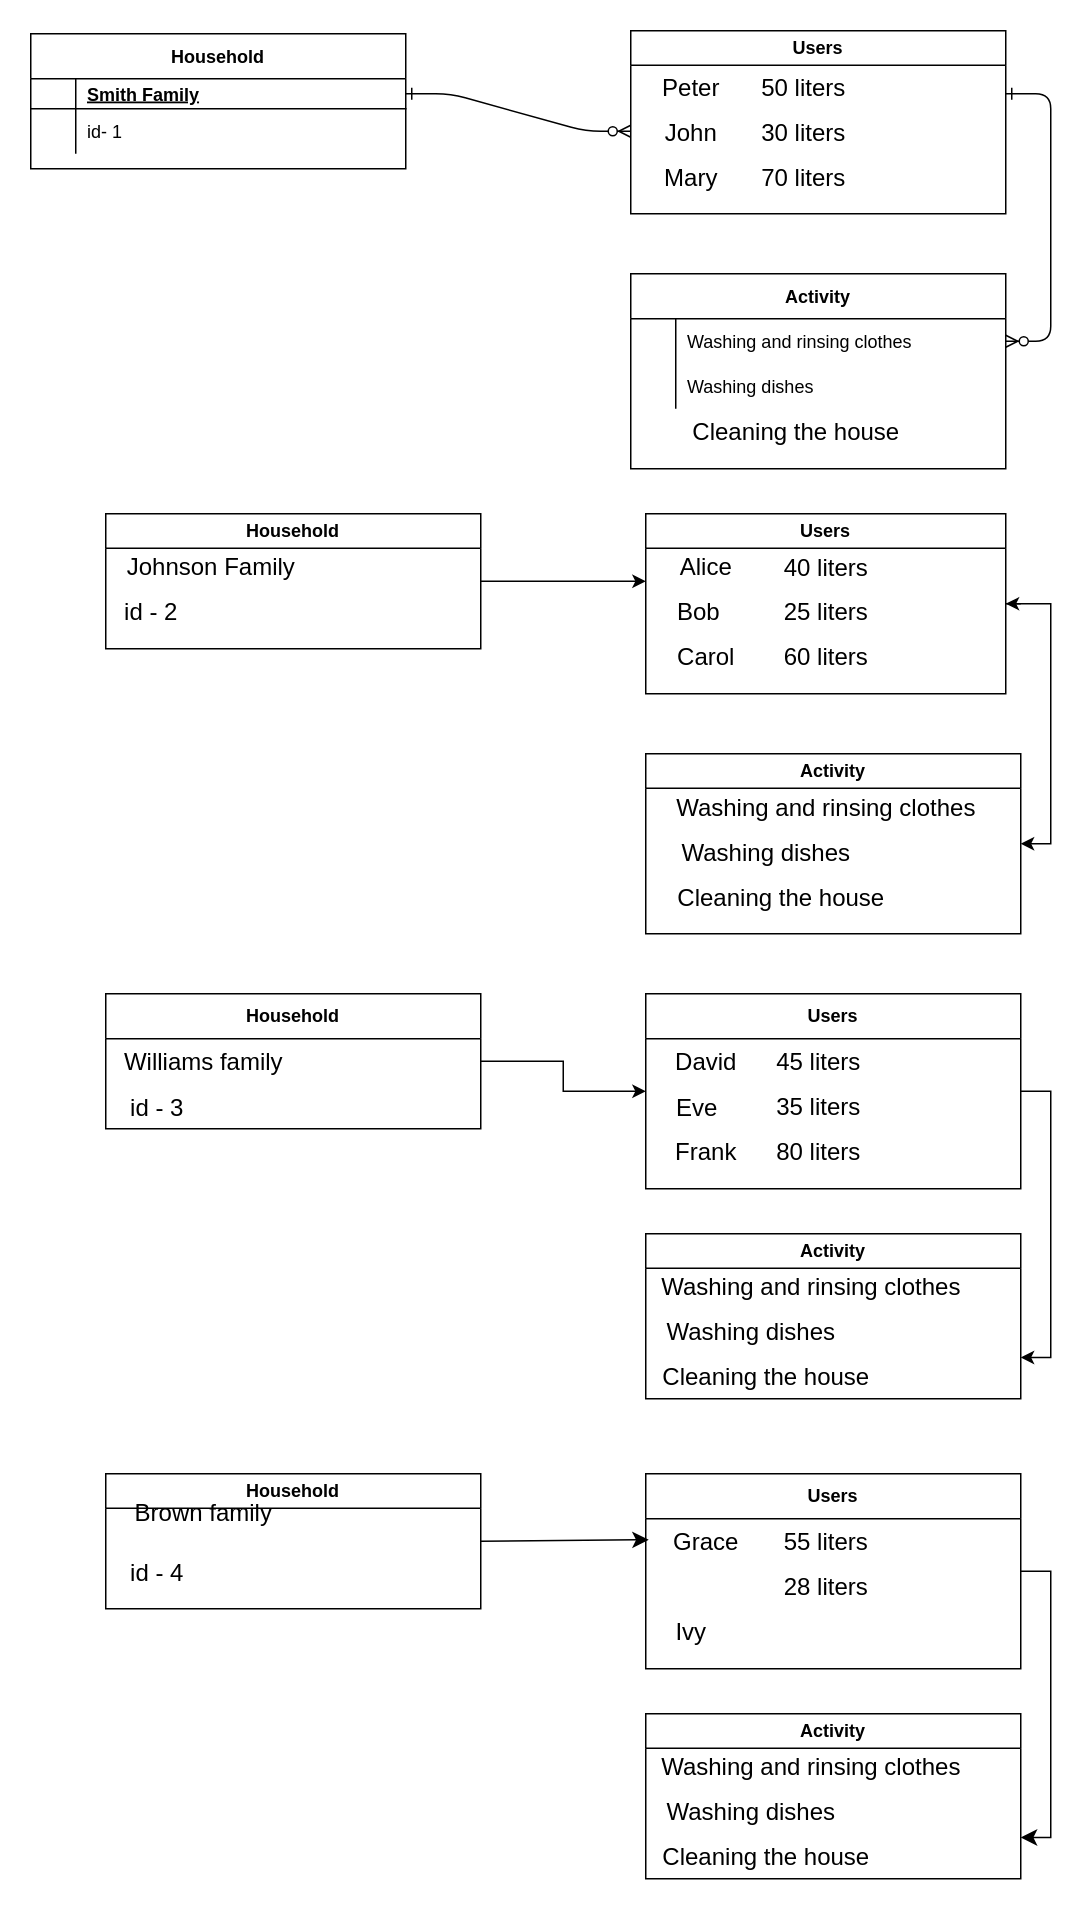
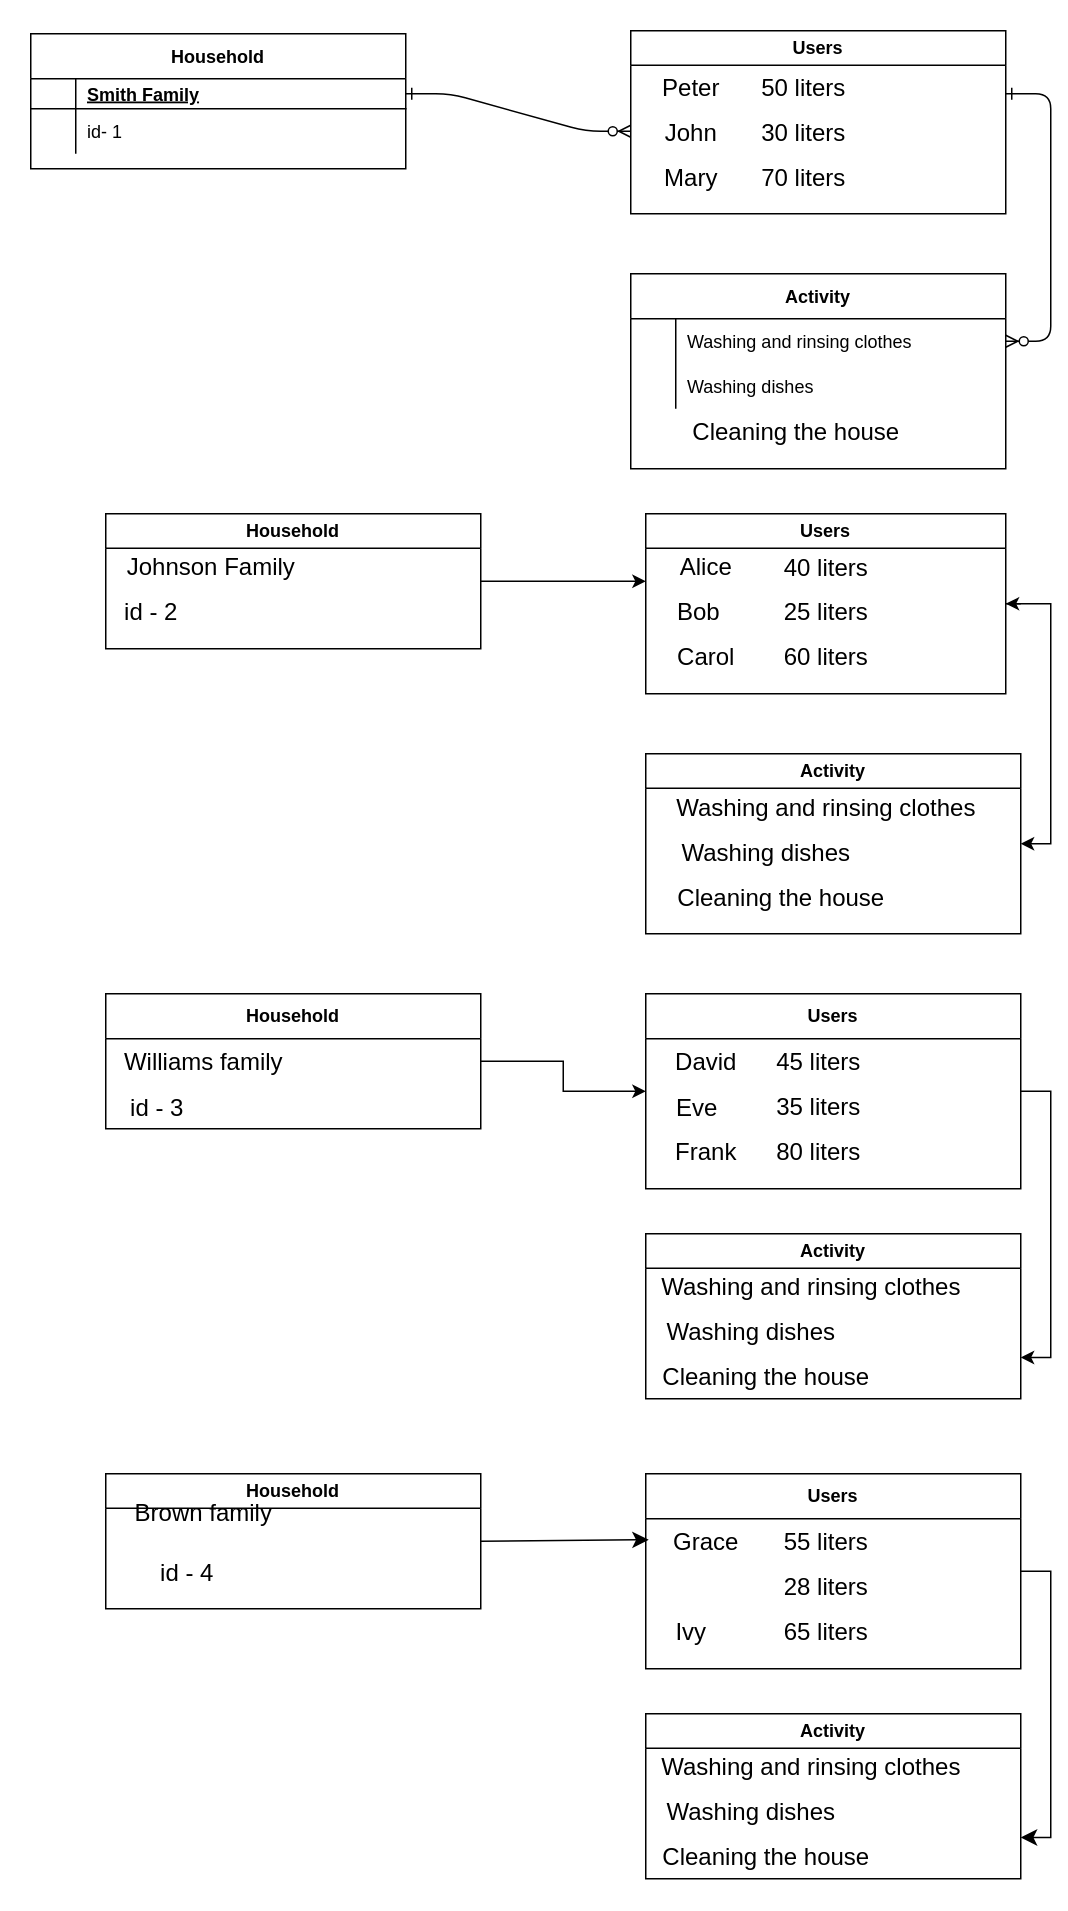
  <mxCell id="0" />
  <mxCell id="1" parent="0" />
  <mxCell id="2" value="" style="edgeStyle=entityRelationEdgeStyle;endArrow=ERzeroToMany;startArrow=ERone;endFill=1;startFill=0;" parent="1" source="12" edge="1"><mxGeometry width="100" height="100" relative="1" as="geometry"><mxPoint x="300" y="702" as="sourcePoint" /><mxPoint x="420" y="87" as="targetPoint" /></mxGeometry></mxCell>
  <mxCell id="3" value="" style="edgeStyle=entityRelationEdgeStyle;endArrow=ERzeroToMany;startArrow=ERone;endFill=1;startFill=0;" parent="1" target="5" edge="1"><mxGeometry width="100" height="100" relative="1" as="geometry"><mxPoint x="670" y="62" as="sourcePoint" /><mxPoint x="420" y="187" as="targetPoint" /></mxGeometry></mxCell>
  <mxCell id="4" value="Activity" style="shape=table;startSize=30;container=1;collapsible=1;childLayout=tableLayout;fixedRows=1;rowLines=0;fontStyle=1;align=center;resizeLast=1;" parent="1" vertex="1"><mxGeometry x="420" y="182" width="250" height="130" as="geometry" /></mxCell>
  <mxCell id="5" value="" style="shape=partialRectangle;collapsible=0;dropTarget=0;pointerEvents=0;fillColor=none;points=[[0,0.5],[1,0.5]];portConstraint=eastwest;top=0;left=0;right=0;bottom=0;" parent="4" vertex="1"><mxGeometry y="30" width="250" height="30" as="geometry" /></mxCell>
  <mxCell id="6" value="" style="shape=partialRectangle;overflow=hidden;connectable=0;fillColor=none;top=0;left=0;bottom=0;right=0;" parent="5" vertex="1"><mxGeometry width="30" height="30" as="geometry"><mxRectangle width="30" height="30" as="alternateBounds" /></mxGeometry></mxCell>
  <mxCell id="7" value="Washing and rinsing clothes" style="shape=partialRectangle;overflow=hidden;connectable=0;fillColor=none;top=0;left=0;bottom=0;right=0;align=left;spacingLeft=6;" parent="5" vertex="1"><mxGeometry x="30" width="220" height="30" as="geometry"><mxRectangle width="220" height="30" as="alternateBounds" /></mxGeometry></mxCell>
  <mxCell id="8" value="" style="shape=partialRectangle;collapsible=0;dropTarget=0;pointerEvents=0;fillColor=none;points=[[0,0.5],[1,0.5]];portConstraint=eastwest;top=0;left=0;right=0;bottom=0;" parent="4" vertex="1"><mxGeometry y="60" width="250" height="30" as="geometry" /></mxCell>
  <mxCell id="9" value="" style="shape=partialRectangle;overflow=hidden;connectable=0;fillColor=none;top=0;left=0;bottom=0;right=0;" parent="8" vertex="1"><mxGeometry width="30" height="30" as="geometry"><mxRectangle width="30" height="30" as="alternateBounds" /></mxGeometry></mxCell>
  <mxCell id="10" value="Washing dishes" style="shape=partialRectangle;overflow=hidden;connectable=0;fillColor=none;top=0;left=0;bottom=0;right=0;align=left;spacingLeft=6;" parent="8" vertex="1"><mxGeometry x="30" width="220" height="30" as="geometry"><mxRectangle width="220" height="30" as="alternateBounds" /></mxGeometry></mxCell>
  <mxCell id="11" value="Household" style="shape=table;startSize=30;container=1;collapsible=1;childLayout=tableLayout;fixedRows=1;rowLines=0;fontStyle=1;align=center;resizeLast=1;" parent="1" vertex="1"><mxGeometry x="20" y="22" width="250" height="90" as="geometry" /></mxCell>
  <mxCell id="12" value="" style="shape=partialRectangle;collapsible=0;dropTarget=0;pointerEvents=0;fillColor=none;points=[[0,0.5],[1,0.5]];portConstraint=eastwest;top=0;left=0;right=0;bottom=1;" parent="11" vertex="1"><mxGeometry y="30" width="250" height="20" as="geometry" /></mxCell>
  <mxCell id="13" value="" style="shape=partialRectangle;overflow=hidden;connectable=0;fillColor=none;top=0;left=0;bottom=0;right=0;fontStyle=1;" parent="12" vertex="1"><mxGeometry width="30" height="20" as="geometry"><mxRectangle width="30" height="20" as="alternateBounds" /></mxGeometry></mxCell>
  <mxCell id="14" value="Smith Family" style="shape=partialRectangle;overflow=hidden;connectable=0;fillColor=none;top=0;left=0;bottom=0;right=0;align=left;spacingLeft=6;fontStyle=5;" parent="12" vertex="1"><mxGeometry x="30" width="220" height="20" as="geometry"><mxRectangle width="220" height="20" as="alternateBounds" /></mxGeometry></mxCell>
  <mxCell id="15" value="" style="shape=partialRectangle;collapsible=0;dropTarget=0;pointerEvents=0;fillColor=none;points=[[0,0.5],[1,0.5]];portConstraint=eastwest;top=0;left=0;right=0;bottom=0;" parent="11" vertex="1"><mxGeometry y="50" width="250" height="30" as="geometry" /></mxCell>
  <mxCell id="16" value="" style="shape=partialRectangle;overflow=hidden;connectable=0;fillColor=none;top=0;left=0;bottom=0;right=0;" parent="15" vertex="1"><mxGeometry width="30" height="30" as="geometry"><mxRectangle width="30" height="30" as="alternateBounds" /></mxGeometry></mxCell>
  <mxCell id="17" value="id- 1               " style="shape=partialRectangle;overflow=hidden;connectable=0;fillColor=none;top=0;left=0;bottom=0;right=0;align=left;spacingLeft=6;" parent="15" vertex="1"><mxGeometry x="30" width="220" height="30" as="geometry"><mxRectangle width="220" height="30" as="alternateBounds" /></mxGeometry></mxCell>
  <mxCell id="18" style="edgeStyle=orthogonalEdgeStyle;rounded=0;orthogonalLoop=1;jettySize=auto;html=1;exitX=1;exitY=0.5;exitDx=0;exitDy=0;" parent="1" source="19" edge="1"><mxGeometry relative="1" as="geometry"><mxPoint x="430" y="387" as="targetPoint" /><Array as="points"><mxPoint x="411" y="387" /></Array></mxGeometry></mxCell>
  <mxCell id="19" value="Household" style="swimlane;whiteSpace=wrap;html=1;" parent="1" vertex="1"><mxGeometry x="70" y="342" width="250" height="90" as="geometry" /></mxCell>
  <mxCell id="20" value="Johnson Family" style="text;html=1;align=center;verticalAlign=middle;resizable=0;points=[];autosize=1;strokeColor=none;fillColor=none;fontSize=16;" parent="19" vertex="1"><mxGeometry y="20" width="140" height="30" as="geometry" /></mxCell>
  <mxCell id="21" value="id - 2" style="text;html=1;align=center;verticalAlign=middle;resizable=0;points=[];autosize=1;strokeColor=none;fillColor=none;fontSize=16;" parent="19" vertex="1"><mxGeometry y="50" width="60" height="30" as="geometry" /></mxCell>
  <mxCell id="22" style="edgeStyle=orthogonalEdgeStyle;rounded=0;orthogonalLoop=1;jettySize=auto;html=1;exitX=1;exitY=0.5;exitDx=0;exitDy=0;entryX=1;entryY=0.5;entryDx=0;entryDy=0;" parent="1" source="50" target="23" edge="1"><mxGeometry relative="1" as="geometry"><mxPoint x="700" y="642" as="targetPoint" /><mxPoint x="680" y="402" as="sourcePoint" /></mxGeometry></mxCell>
  <mxCell id="23" value="Activity" style="swimlane;whiteSpace=wrap;html=1;" parent="1" vertex="1"><mxGeometry x="430" y="502" width="250" height="120" as="geometry" /></mxCell>
  <mxCell id="24" value="Washing and rinsing clothes" style="text;html=1;align=center;verticalAlign=middle;resizable=0;points=[];autosize=1;strokeColor=none;fillColor=none;fontSize=16;" parent="23" vertex="1"><mxGeometry x="10" y="21" width="220" height="30" as="geometry" /></mxCell>
  <mxCell id="25" value="Washing dishes" style="text;html=1;align=center;verticalAlign=middle;resizable=0;points=[];autosize=1;strokeColor=none;fillColor=none;fontSize=16;" parent="23" vertex="1"><mxGeometry x="10" y="51" width="140" height="30" as="geometry" /></mxCell>
  <mxCell id="26" value="Cleaning the house" style="text;html=1;align=center;verticalAlign=middle;resizable=0;points=[];autosize=1;strokeColor=none;fillColor=none;fontSize=16;" parent="23" vertex="1"><mxGeometry x="10" y="81" width="160" height="30" as="geometry" /></mxCell>
  <mxCell id="27" style="edgeStyle=orthogonalEdgeStyle;rounded=0;orthogonalLoop=1;jettySize=auto;html=1;exitX=1;exitY=0.5;exitDx=0;exitDy=0;entryX=0;entryY=0.5;entryDx=0;entryDy=0;" parent="1" source="28" target="31" edge="1"><mxGeometry relative="1" as="geometry" /></mxCell>
  <mxCell id="28" value="Household" style="swimlane;whiteSpace=wrap;html=1;startSize=30;" parent="1" vertex="1"><mxGeometry x="70" y="662" width="250" height="90" as="geometry" /></mxCell>
  <mxCell id="29" value="Williams family" style="text;html=1;align=center;verticalAlign=middle;resizable=0;points=[];autosize=1;strokeColor=none;fillColor=none;fontSize=16;" parent="28" vertex="1"><mxGeometry y="30" width="130" height="30" as="geometry" /></mxCell>
  <mxCell id="30" style="edgeStyle=orthogonalEdgeStyle;rounded=0;orthogonalLoop=1;jettySize=auto;html=1;exitX=1;exitY=0.5;exitDx=0;exitDy=0;entryX=1;entryY=0.75;entryDx=0;entryDy=0;" parent="1" source="31" target="37" edge="1"><mxGeometry relative="1" as="geometry" /></mxCell>
  <mxCell id="31" value="Users" style="swimlane;whiteSpace=wrap;html=1;startSize=30;" parent="1" vertex="1"><mxGeometry x="430" y="662" width="250" height="130" as="geometry" /></mxCell>
  <mxCell id="32" value="David" style="text;html=1;align=center;verticalAlign=middle;resizable=0;points=[];autosize=1;strokeColor=none;fillColor=none;fontSize=16;" parent="31" vertex="1"><mxGeometry x="10" y="30" width="60" height="30" as="geometry" /></mxCell>
  <mxCell id="33" value="Frank" style="text;html=1;align=center;verticalAlign=middle;resizable=0;points=[];autosize=1;strokeColor=none;fillColor=none;fontSize=16;" parent="31" vertex="1"><mxGeometry x="10" y="90" width="60" height="30" as="geometry" /></mxCell>
  <mxCell id="34" value="45 liters" style="text;html=1;align=center;verticalAlign=middle;resizable=0;points=[];autosize=1;strokeColor=none;fillColor=none;fontSize=16;" parent="31" vertex="1"><mxGeometry x="75" y="30" width="80" height="30" as="geometry" /></mxCell>
  <mxCell id="35" value="35 liters" style="text;html=1;align=center;verticalAlign=middle;resizable=0;points=[];autosize=1;strokeColor=none;fillColor=none;fontSize=16;" parent="31" vertex="1"><mxGeometry x="75" y="60" width="80" height="30" as="geometry" /></mxCell>
  <mxCell id="36" value="80 liters" style="text;html=1;align=center;verticalAlign=middle;resizable=0;points=[];autosize=1;strokeColor=none;fillColor=none;fontSize=16;" parent="31" vertex="1"><mxGeometry x="75" y="90" width="80" height="30" as="geometry" /></mxCell>
  <mxCell id="37" value="Activity" style="swimlane;whiteSpace=wrap;html=1;" parent="1" vertex="1"><mxGeometry x="430" y="822" width="250" height="110" as="geometry" /></mxCell>
  <mxCell id="38" value="Washing and rinsing clothes" style="text;html=1;align=center;verticalAlign=middle;resizable=0;points=[];autosize=1;strokeColor=none;fillColor=none;fontSize=16;" parent="37" vertex="1"><mxGeometry y="20" width="220" height="30" as="geometry" /></mxCell>
  <mxCell id="39" value="Washing dishes" style="text;html=1;align=center;verticalAlign=middle;resizable=0;points=[];autosize=1;strokeColor=none;fillColor=none;fontSize=16;" parent="37" vertex="1"><mxGeometry y="50" width="140" height="30" as="geometry" /></mxCell>
  <mxCell id="40" value="Cleaning the house" style="text;html=1;align=center;verticalAlign=middle;resizable=0;points=[];autosize=1;strokeColor=none;fillColor=none;fontSize=16;" parent="37" vertex="1"><mxGeometry y="80" width="160" height="30" as="geometry" /></mxCell>
  <mxCell id="41" value="Users" style="swimlane;whiteSpace=wrap;html=1;" parent="1" vertex="1"><mxGeometry x="420" y="20" width="250" height="122" as="geometry" /></mxCell>
  <mxCell id="42" value="John" style="text;html=1;align=center;verticalAlign=middle;resizable=0;points=[];autosize=1;strokeColor=none;fillColor=none;fontSize=16;" parent="41" vertex="1"><mxGeometry x="10" y="53" width="60" height="30" as="geometry" /></mxCell>
  <mxCell id="43" value="Mary" style="text;html=1;align=center;verticalAlign=middle;resizable=0;points=[];autosize=1;strokeColor=none;fillColor=none;fontSize=16;" parent="41" vertex="1"><mxGeometry x="10" y="83" width="60" height="30" as="geometry" /></mxCell>
  <mxCell id="44" value="Peter" style="text;html=1;align=center;verticalAlign=middle;resizable=0;points=[];autosize=1;strokeColor=none;fillColor=none;fontSize=16;" parent="41" vertex="1"><mxGeometry x="10" y="23" width="60" height="30" as="geometry" /></mxCell>
  <mxCell id="45" value="50 liters" style="text;html=1;align=center;verticalAlign=middle;resizable=0;points=[];autosize=1;strokeColor=none;fillColor=none;fontSize=16;" parent="41" vertex="1"><mxGeometry x="75" y="23" width="80" height="30" as="geometry" /></mxCell>
  <mxCell id="46" value="30 liters" style="text;html=1;align=center;verticalAlign=middle;resizable=0;points=[];autosize=1;strokeColor=none;fillColor=none;fontSize=16;" parent="41" vertex="1"><mxGeometry x="75" y="53" width="80" height="30" as="geometry" /></mxCell>
  <mxCell id="47" value="70 liters" style="text;html=1;align=center;verticalAlign=middle;resizable=0;points=[];autosize=1;strokeColor=none;fillColor=none;fontSize=16;" parent="41" vertex="1"><mxGeometry x="75" y="83" width="80" height="30" as="geometry" /></mxCell>
  <mxCell id="48" value="Cleaning the house" style="text;html=1;align=center;verticalAlign=middle;resizable=0;points=[];autosize=1;strokeColor=none;fillColor=none;fontSize=16;" parent="1" vertex="1"><mxGeometry x="450" y="272" width="160" height="30" as="geometry" /></mxCell>
  <mxCell id="49" value="" style="edgeStyle=orthogonalEdgeStyle;rounded=0;orthogonalLoop=1;jettySize=auto;html=1;exitX=1;exitY=0.5;exitDx=0;exitDy=0;entryX=1;entryY=0.5;entryDx=0;entryDy=0;" parent="1" target="50" edge="1"><mxGeometry relative="1" as="geometry"><mxPoint x="680" y="562" as="targetPoint" /><mxPoint x="680" y="402" as="sourcePoint" /></mxGeometry></mxCell>
  <mxCell id="50" value="Users" style="swimlane;whiteSpace=wrap;html=1;" parent="1" vertex="1"><mxGeometry x="430" y="342" width="240" height="120" as="geometry" /></mxCell>
  <mxCell id="51" value="Alice" style="text;html=1;align=center;verticalAlign=middle;resizable=0;points=[];autosize=1;strokeColor=none;fillColor=none;fontSize=16;" parent="50" vertex="1"><mxGeometry x="10" y="20" width="60" height="30" as="geometry" /></mxCell>
  <mxCell id="52" value="Bob" style="text;html=1;align=center;verticalAlign=middle;resizable=0;points=[];autosize=1;strokeColor=none;fillColor=none;fontSize=16;" parent="50" vertex="1"><mxGeometry x="10" y="50" width="50" height="30" as="geometry" /></mxCell>
  <mxCell id="53" value="Carol" style="text;html=1;align=center;verticalAlign=middle;resizable=0;points=[];autosize=1;strokeColor=none;fillColor=none;fontSize=16;" parent="50" vertex="1"><mxGeometry x="10" y="80" width="60" height="30" as="geometry" /></mxCell>
  <mxCell id="54" value="25 liters" style="text;html=1;align=center;verticalAlign=middle;resizable=0;points=[];autosize=1;strokeColor=none;fillColor=none;fontSize=16;" parent="50" vertex="1"><mxGeometry x="80" y="50" width="80" height="30" as="geometry" /></mxCell>
  <mxCell id="55" value="40 liters" style="text;html=1;align=center;verticalAlign=middle;resizable=0;points=[];autosize=1;strokeColor=none;fillColor=none;fontSize=16;" parent="50" vertex="1"><mxGeometry x="80" y="21" width="80" height="30" as="geometry" /></mxCell>
  <mxCell id="56" value="60 liters" style="text;html=1;align=center;verticalAlign=middle;resizable=0;points=[];autosize=1;strokeColor=none;fillColor=none;fontSize=16;" parent="50" vertex="1"><mxGeometry x="80" y="80" width="80" height="30" as="geometry" /></mxCell>
  <mxCell id="57" value="id - 3" style="text;html=1;align=center;verticalAlign=middle;resizable=0;points=[];autosize=1;strokeColor=none;fillColor=none;fontSize=16;" parent="1" vertex="1"><mxGeometry x="74" y="723" width="60" height="30" as="geometry" /></mxCell>
  <mxCell id="58" value="Eve" style="text;html=1;align=center;verticalAlign=middle;resizable=0;points=[];autosize=1;strokeColor=none;fillColor=none;fontSize=16;" parent="1" vertex="1"><mxGeometry x="439" y="723" width="50" height="30" as="geometry" /></mxCell>
  <mxCell id="59" value="Household" style="swimlane;whiteSpace=wrap;html=1;" parent="1" vertex="1"><mxGeometry x="70" y="982" width="250" height="90" as="geometry" /></mxCell>
  <mxCell id="60" value="Brown family" style="text;html=1;align=center;verticalAlign=middle;resizable=0;points=[];autosize=1;strokeColor=none;fillColor=none;fontSize=16;" parent="59" vertex="1"><mxGeometry x="5" y="11" width="120" height="30" as="geometry" /></mxCell>
- <mxCell id="61" value="id - 4" style="text;html=1;align=center;verticalAlign=middle;resizable=0;points=[];autosize=1;strokeColor=none;fillColor=none;fontSize=16;" parent="59" vertex="1"><mxGeometry x="4" y="51" width="60" height="30" as="geometry" /></mxCell>
+ <mxCell id="61" value="id - 4" style="text;html=1;align=center;verticalAlign=middle;resizable=0;points=[];autosize=1;strokeColor=none;fillColor=none;fontSize=16;" parent="59" vertex="1"><mxGeometry x="24" y="51" width="60" height="30" as="geometry" /></mxCell>
  <mxCell id="62" style="edgeStyle=orthogonalEdgeStyle;rounded=0;orthogonalLoop=1;jettySize=auto;html=1;exitX=1;exitY=0.5;exitDx=0;exitDy=0;fontSize=12;startSize=8;endSize=8;entryX=1;entryY=0.75;entryDx=0;entryDy=0;" parent="1" source="63" target="69" edge="1"><mxGeometry relative="1" as="geometry"><mxPoint x="710" y="1212" as="targetPoint" /></mxGeometry></mxCell>
  <mxCell id="63" value="Users" style="swimlane;whiteSpace=wrap;html=1;startSize=30;" parent="1" vertex="1"><mxGeometry x="430" y="982" width="250" height="130" as="geometry" /></mxCell>
  <mxCell id="64" value="Grace" style="text;html=1;align=center;verticalAlign=middle;resizable=0;points=[];autosize=1;strokeColor=none;fillColor=none;fontSize=16;" parent="63" vertex="1"><mxGeometry x="5" y="30" width="70" height="30" as="geometry" /></mxCell>
  <mxCell id="65" value="Ivy" style="text;html=1;align=center;verticalAlign=middle;resizable=0;points=[];autosize=1;strokeColor=none;fillColor=none;fontSize=16;" parent="63" vertex="1"><mxGeometry x="10" y="90" width="40" height="30" as="geometry" /></mxCell>
  <mxCell id="66" value="55 liters" style="text;html=1;align=center;verticalAlign=middle;resizable=0;points=[];autosize=1;strokeColor=none;fillColor=none;fontSize=16;" parent="63" vertex="1"><mxGeometry x="80" y="30" width="80" height="30" as="geometry" /></mxCell>
  <mxCell id="67" value="28 liters" style="text;html=1;align=center;verticalAlign=middle;resizable=0;points=[];autosize=1;strokeColor=none;fillColor=none;fontSize=16;" parent="63" vertex="1"><mxGeometry x="80" y="60" width="80" height="30" as="geometry" /></mxCell>
+ <mxCell id="68" value="65 liters" style="text;html=1;align=center;verticalAlign=middle;resizable=0;points=[];autosize=1;strokeColor=none;fillColor=none;fontSize=16;" parent="63" vertex="1"><mxGeometry x="80" y="90" width="80" height="30" as="geometry" /></mxCell>
  <mxCell id="69" value="Activity" style="swimlane;whiteSpace=wrap;html=1;" parent="1" vertex="1"><mxGeometry x="430" y="1142" width="250" height="110" as="geometry" /></mxCell>
  <mxCell id="70" value="Washing and rinsing clothes" style="text;html=1;align=center;verticalAlign=middle;resizable=0;points=[];autosize=1;strokeColor=none;fillColor=none;fontSize=16;" parent="69" vertex="1"><mxGeometry y="20" width="220" height="30" as="geometry" /></mxCell>
  <mxCell id="71" value="Washing dishes" style="text;html=1;align=center;verticalAlign=middle;resizable=0;points=[];autosize=1;strokeColor=none;fillColor=none;fontSize=16;" parent="69" vertex="1"><mxGeometry y="50" width="140" height="30" as="geometry" /></mxCell>
  <mxCell id="72" value="Cleaning the house" style="text;html=1;align=center;verticalAlign=middle;resizable=0;points=[];autosize=1;strokeColor=none;fillColor=none;fontSize=16;" parent="69" vertex="1"><mxGeometry y="80" width="160" height="30" as="geometry" /></mxCell>
  <mxCell id="73" style="edgeStyle=none;curved=1;rounded=0;orthogonalLoop=1;jettySize=auto;html=1;exitX=1;exitY=0.5;exitDx=0;exitDy=0;fontSize=12;startSize=8;endSize=8;" parent="1" source="59" edge="1"><mxGeometry relative="1" as="geometry"><mxPoint x="432" y="1026" as="targetPoint" /></mxGeometry></mxCell>
